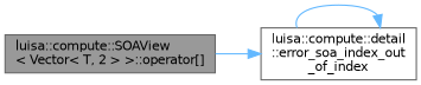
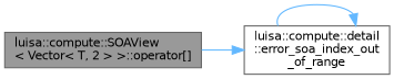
  digraph {
    rankdir=LR
    node [fontname=Helvetica fontsize=10 shape=box style=filled]
    edge [color=steelblue1 fontname=Helvetica fontsize=10 labelfontname=Helvetica labelfontsize=10 style=solid]
    n1 [color=gray40 fillcolor=grey60 fontcolor=black height=0.2 label="luisa::compute::SOAView\l\< Vector\< T, 2 \> \>::operator[]" width=0.4]
-   n2 [color=grey40 fillcolor=white height=0.2 label="luisa::compute::detail\l::error_soa_index_out\l_of_index" width=0.4]
+   n2 [color=grey40 fillcolor=white height=0.2 label="luisa::compute::detail\l::error_soa_index_out\l_of_range" width=0.4]
    n1 -> n2
    n2 -> n2
  }
